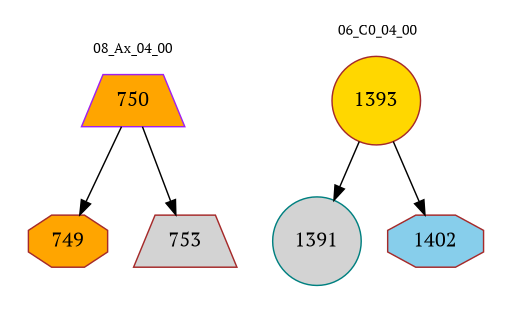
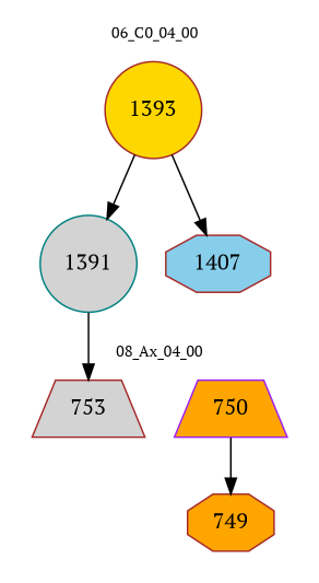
  digraph {
    fontname="PT Serif"
    node [color=brown fillcolor=orange fontname="PT Serif" shape=trapezium style=filled]
    edge [color=black fontname="PT Serif"]
    n1 [color=purple label=750]
    n2 [label=749 shape=octagon]
    n3 [fillcolor=lightgrey label=753]
    n4 [fillcolor=gold label=1393 shape=circle]
    n5 [color=teal fillcolor=lightgrey label=1391 shape=circle]
-   n6 [fillcolor=skyblue label=1402 shape=octagon]
+   n6 [fillcolor=skyblue label=1407 shape=octagon]
    subgraph cluster_1 {
      color=white
      fontsize=10
      label="08_Ax_04_00"
      n1
      n2
      n3
    }
    subgraph cluster_2 {
      color=white
      fontsize=10
      label="06_C0_04_00"
      n4
      n5
      n6
    }
    n1 -> n2
-   n1 -> n3
+   n5 -> n3
    n4 -> n5
    n4 -> n6
  }
